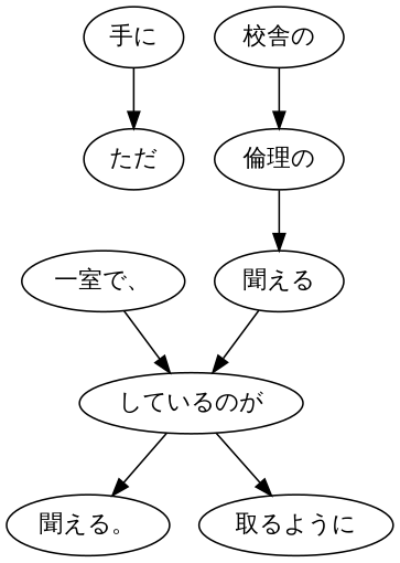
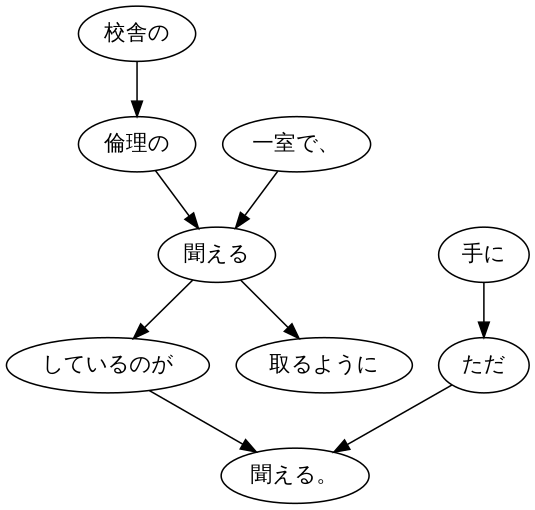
  digraph {
    fontname=Roboto
    node [fontname=Roboto]
    edge [fontname=Roboto]
    n1 [label="ただ"]
    n2 [label="聞える。"]
    n3 [label="校舎の"]
    n4 [label="倫理の"]
    n5 [label="一室で、"]
    n6 [label="しているのが"]
    n7 [label="取るように"]
    n8 [label="聞える"]
    n9 [label="手に"]
+   n1 -> n2
    n3 -> n4
    n4 -> n8
-   n5 -> n6
+   n5 -> n8
    n6 -> n2
-   n6 -> n7
+   n8 -> n7
    n8 -> n6
    n9 -> n1
  }
